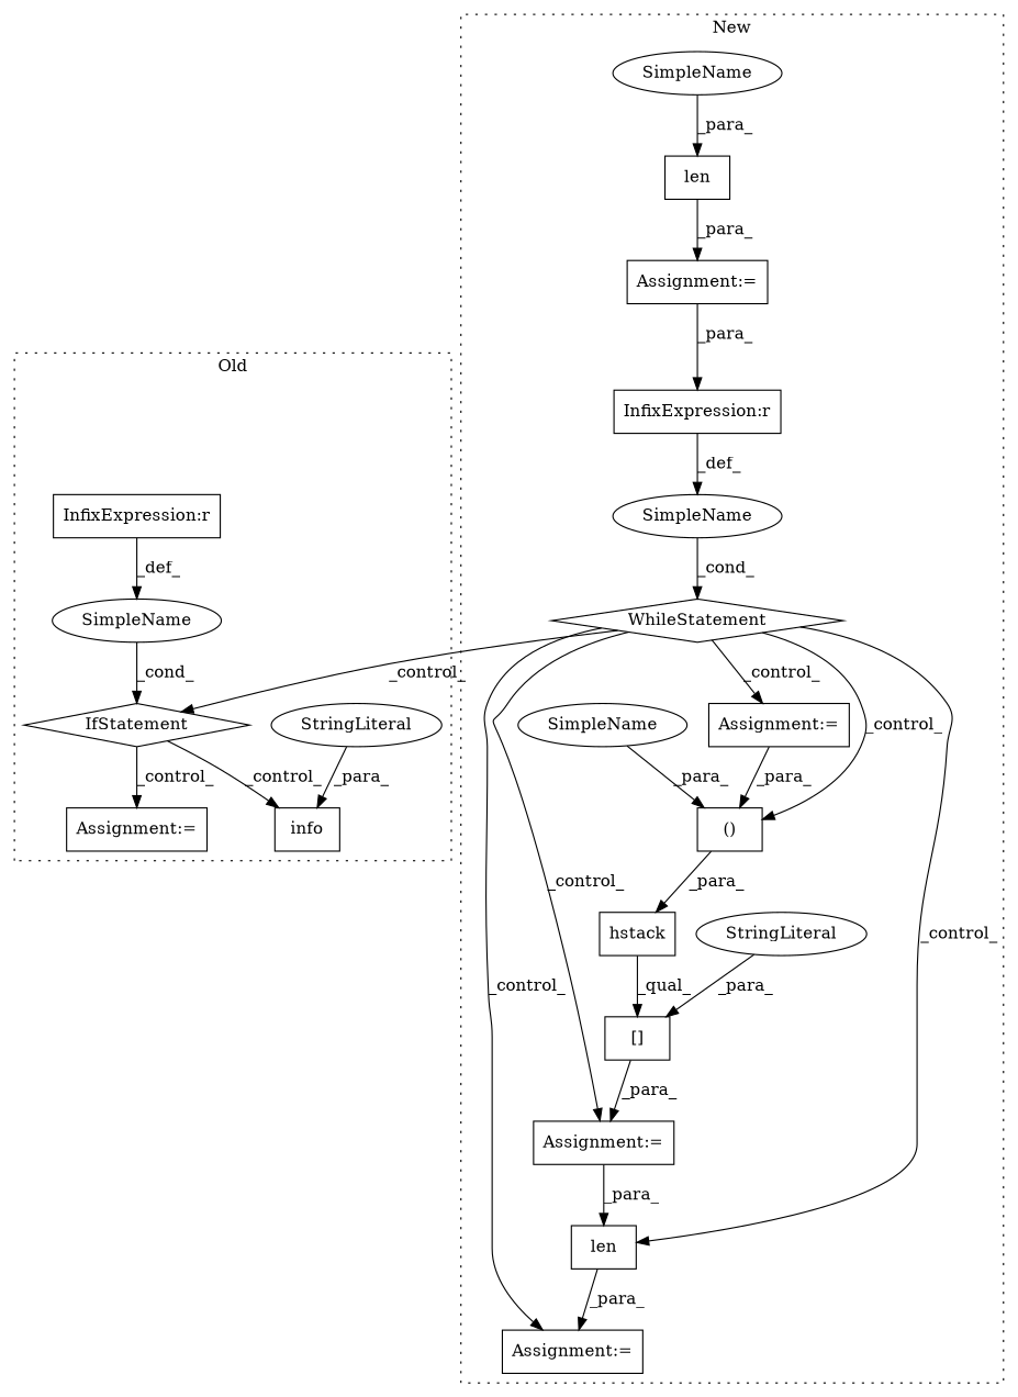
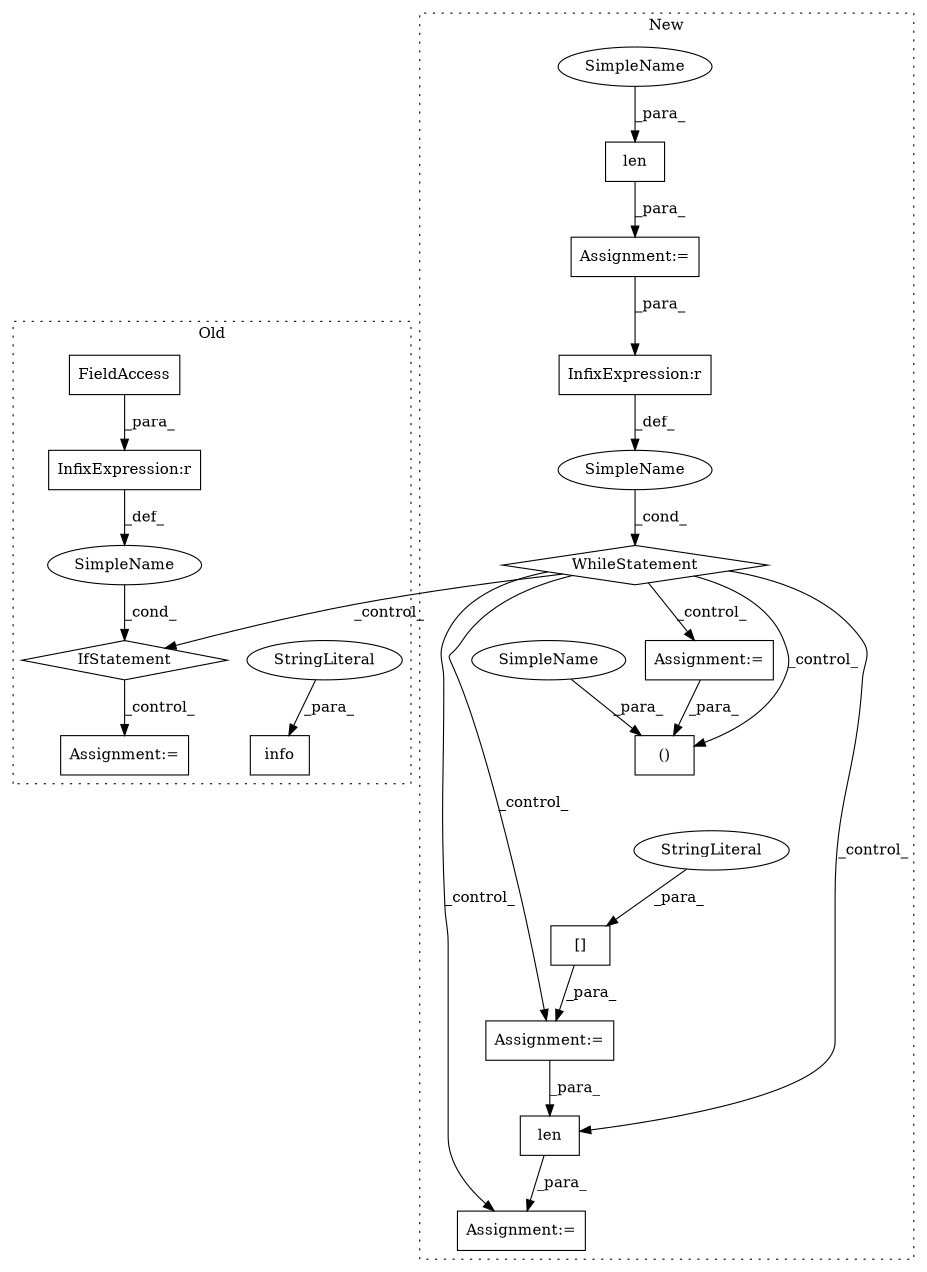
  digraph {
    node [a=7 l=1 shape=box]
    n1 [a=32 l="5,1" label=info s="2114,2234"]
    n2 [a=45 l=97 label=StringLiteral s=2119 shape=ellipse]
    n3 [a=25 l="4,2" label=IfStatement s="2039,2065" shape=diamond]
    n4 [a=42 label=SimpleName shape=ellipse l=""]
    n5 [label="Assignment:=" s=2090]
    n6 [a=27 l=3 label="InfixExpression:r" s=2056]
+   n7 [a=22 l=13 label=FieldAccess s=2043]
    n8 [a=106 l=31 label="()" s=2541]
    n9 [label="Assignment:=" s=2361]
    n10 [label="Assignment:=" s=2625]
    n11 [a=32 l="4,1" label=len s="2626,2637"]
    n12 [a=2 l="54,1" label="[]" s="2521,2604"]
-   n13 [a=32 l="14,2" label=hstack s="2527,2572"]
    n14 [a=42 label=SimpleName shape=ellipse l=""]
    n15 [a=45 l=29 label=StringLiteral s=2575 shape=ellipse]
    n16 [a=27 l=3 label="InfixExpression:r" s=2287]
    n17 [a=32 l="4,1" label=len s="2249,2260"]
    n18 [label="Assignment:=" s=2248]
    n19 [label="Assignment:=" s=2520]
    n20 [a=61 l="7,2" label=WhileStatement s="2267,2304" shape=diamond]
    n21 [a=42 l=7 label=SimpleName s=2541 shape=ellipse]
    n22 [a=42 l=7 label=SimpleName s=2253 shape=ellipse]
    subgraph cluster_1 {
      label=Old
      style=dotted
      n1
      n2
      n3
      n4
      n5
      n6
+     n7
    }
    subgraph cluster_2 {
      label=New
      style=dotted
      n8
      n9
      n10
      n11
      n12
-     n13
      n14
      n15
      n16
      n17
      n18
      n19
      n20
      n21
      n22
    }
    n2 -> n1 [label=_para_]
-   n3 -> n1 [label=_control_]
    n3 -> n5 [label=_control_]
    n4 -> n3 [label=_cond_]
    n6 -> n4 [label=_def_]
-   n8 -> n13 [label=_para_]
+   n7 -> n6 [label=_para_]
    n9 -> n8 [label=_para_]
    n11 -> n10 [label=_para_]
    n12 -> n19 [label=_para_]
-   n13 -> n12 [label=_qual_]
    n14 -> n20 [label=_cond_]
    n15 -> n12 [label=_para_]
    n16 -> n14 [label=_def_]
    n17 -> n18 [label=_para_]
    n18 -> n16 [label=_para_]
    n19 -> n11 [label=_para_]
    n20 -> n3 [label=_control_]
    n20 -> n8 [label=_control_]
    n20 -> n9 [label=_control_]
    n20 -> n10 [label=_control_]
    n20 -> n11 [label=_control_]
    n20 -> n19 [label=_control_]
    n21 -> n8 [label=_para_]
    n22 -> n17 [label=_para_]
  }
